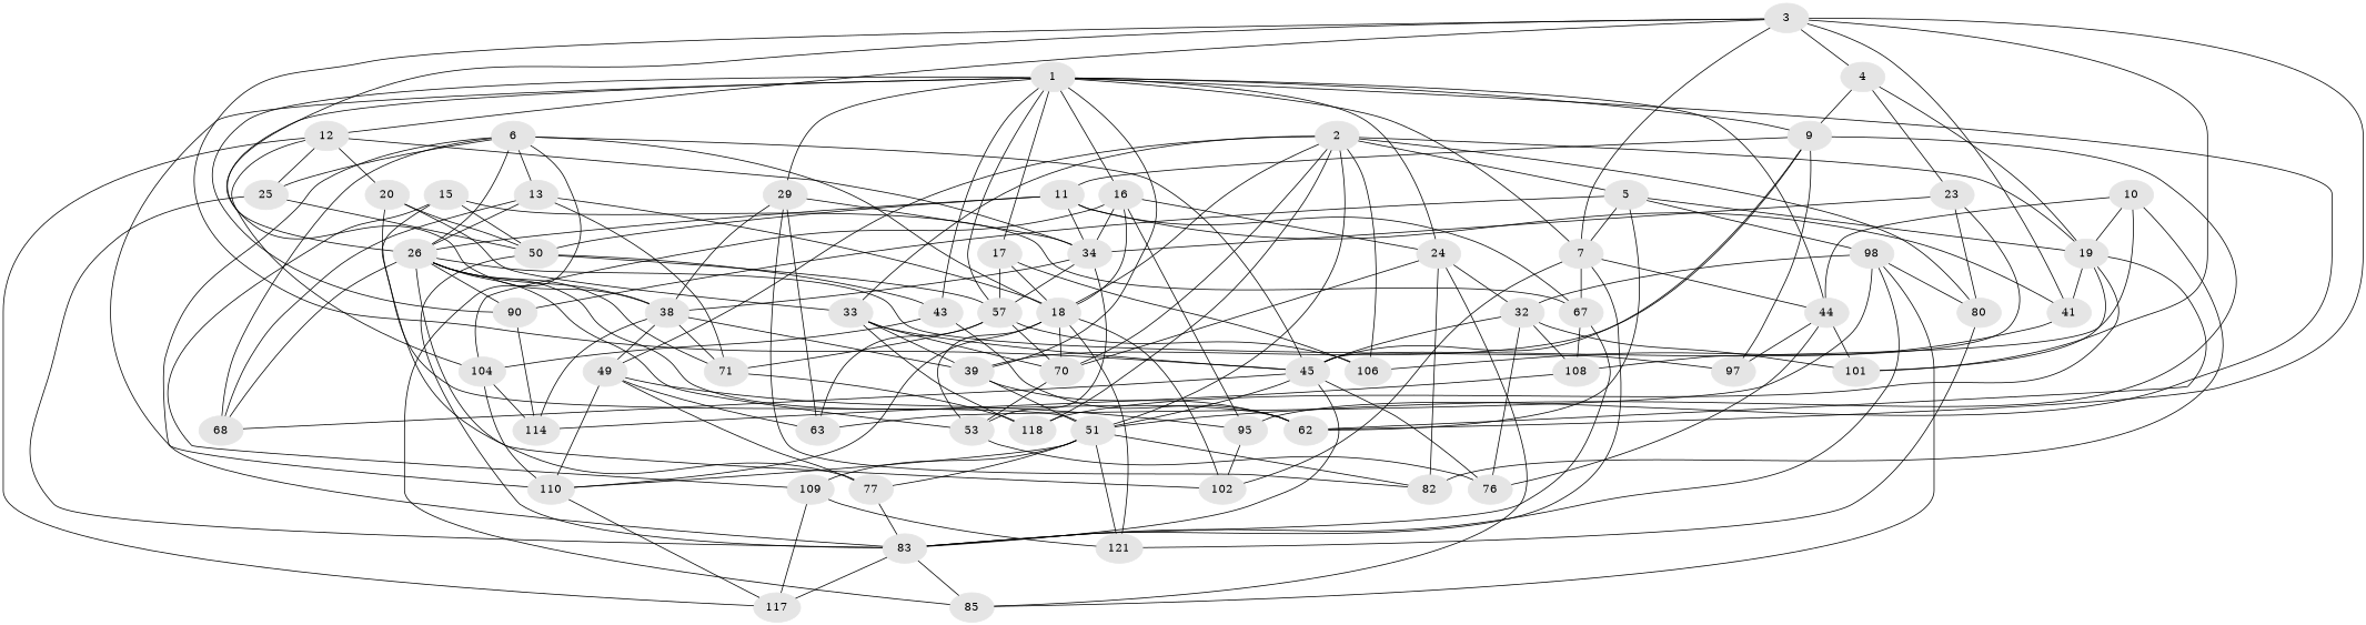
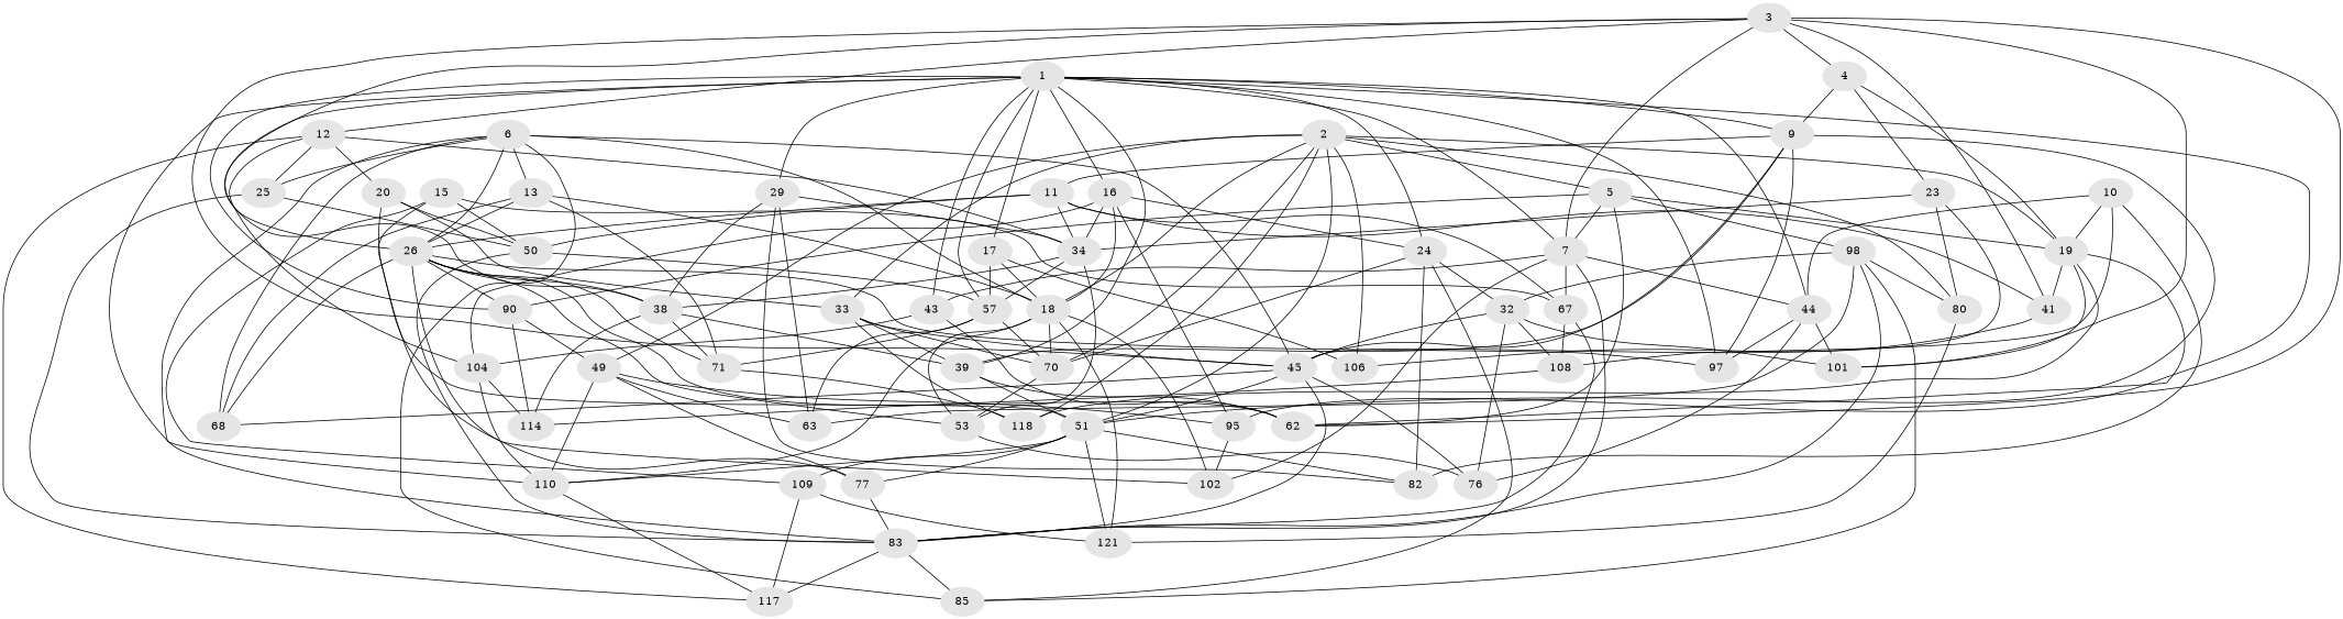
  graph {
    node [color=gray90 style=filled]
    1 [super="+59+8+22+30"]
    7 [super="+21+86"]
    9 [super="+75+56"]
    16 [super="+52"]
    17
    24 [super="+93"]
    26 [super="+37+65"]
    29 [super="+81"]
    39 [super="+47"]
    43
    44 [super="+103"]
    57 [super="+125+126"]
    90
    95
    97
    110 [super="+119"]
    83 [super="+129+89+120"]
    67 [super="+88"]
    102
    51 [super="+54+91"]
    45 [super="+46"]
    11 [super="+14+100"]
    18 [super="+107+48"]
    34 [super="+60"]
    104 [super="+127"]
    106
    70 [super="+78"]
    85
    82
    32 [super="+69"]
    38 [super="+112+111"]
    62 [super="+123"]
    68
    71 [super="+96"]
    53
    77
    63
    101
    76
    114
    117
    2 [super="+66"]
    5 [super="+36"]
    19 [super="+64"]
    33 [super="+99"]
    49 [super="+74"]
    80
    118
    n49 [label=98 super="+73"]
    121
    41
    109
    3 [super="+58+31"]
    4
    12 [super="+27"]
    23
    25
    20
    6 [super="+61"]
    13 [super="+40"]
    50 [super="+87"]
    108
    10
    15
    1 -- 7
    1 -- 9
    1 -- 16
    1 -- 17
    1 -- 24
    1 -- 26
    1 -- 29 [weight=2]
    1 -- 39
    1 -- 43
    1 -- 44
    1 -- 57
    1 -- 90
    1 -- 95
+   1 -- 97
    1 -- 110
-   50 -- 43
+   7 -- 43
    7 -- 44
    7 -- 83
    7 -- 67
    7 -- 102
    9 -- 39
    9 -- 97
    9 -- 51
    9 -- 45
    9 -- 11 [weight=2]
    16 -- 24
    16 -- 95
    16 -- 18
    16 -- 34
    16 -- 104
    17 -- 57
    17 -- 18
    17 -- 106
    24 -- 70
    24 -- 85
    24 -- 82
    24 -- 32
    26 -- 90
    26 -- 97
    26 -- 38
    26 -- 62
    26 -- 68
    26 -- 71
    26 -- 53
    26 -- 77
    29 -- 34
    29 -- 82
    29 -- 38
    29 -- 63
    39 -- 51
    39 -- 62
    43 -- 104
    43 -- 62
    44 -- 97
    44 -- 101
    44 -- 76
-   57 -- 106
    57 -- 70
    57 -- 71
    57 -- 63
    90 -- 114
    95 -- 102
    110 -- 117
    83 -- 85
    83 -- 117
    67 -- 83
    67 -- 108
    51 -- 110
    51 -- 82
    51 -- 77
    51 -- 121
    51 -- 109
    45 -- 83
    45 -- 51
    45 -- 68
    45 -- 76
    11 -- 26
    11 -- 67 [weight=2]
    11 -- 34
    11 -- 41
    11 -- 50
    18 -- 110
    18 -- 102
    18 -- 70
    18 -- 53
    18 -- 121
    34 -- 57
    34 -- 38
    34 -- 53
    104 -- 110
    104 -- 114
    70 -- 53
    32 -- 45
    32 -- 101
    32 -- 76
    32 -- 108
    38 -- 39
    38 -- 71
    38 -- 114
-   38 -- 49
+   90 -- 49
    71 -- 118
    53 -- 76
    77 -- 83
    2 -- 51
    2 -- 18
    2 -- 106
    2 -- 70
    2 -- 5
    2 -- 19
    2 -- 33
    2 -- 49
    2 -- 80
    2 -- 118
    5 -- 7
    5 -- 90
    5 -- 62
    5 -- 19
    5 -- n49
    19 -- 62
    19 -- 101
    19 -- 118
    19 -- 41
    33 -- 39
    33 -- 45
    33 -- 70
    33 -- 118
    49 -- 95
    49 -- 110
    49 -- 77
    49 -- 63
    80 -- 121
    n49 -- 83
    n49 -- 85
    n49 -- 32
    n49 -- 63
    n49 -- 80
    41 -- 106
    109 -- 117
    109 -- 121
    3 -- 7
    3 -- 45
    3 -- 38
    3 -- 62
    3 -- 101
    3 -- 41
    3 -- 4
    3 -- 12
    4 -- 9
    4 -- 19
    4 -- 23
    12 -- 34
    12 -- 104
    12 -- 117
    12 -- 25
    12 -- 20
    23 -- 45
    23 -- 34
    23 -- 80
    25 -- 83
    25 -- 50
    20 -- 51
    20 -- 33
    20 -- 50
    6 -- 26
    6 -- 83
    6 -- 45
    6 -- 18
    6 -- 85
    6 -- 68
    6 -- 25
    6 -- 13
    13 -- 26
    13 -- 18
    13 -- 68
    13 -- 71 [weight=2]
    50 -- 57
    50 -- 83
    108 -- 114
    10 -- 44
    10 -- 82
    10 -- 19
    10 -- 108
    15 -- 67
    15 -- 102
    15 -- 109
    15 -- 50
  }
